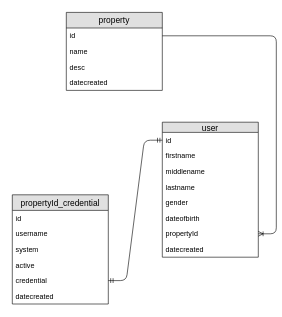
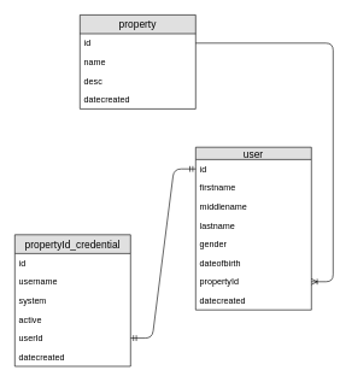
  <mxCell id="0" />
  <mxCell id="1" parent="0" />
  <mxCell id="2" value="property" style="swimlane;fontStyle=0;childLayout=stackLayout;horizontal=1;startSize=26;fillColor=#e0e0e0;horizontalStack=0;resizeParent=1;resizeParentMax=0;resizeLast=0;collapsible=1;marginBottom=0;swimlaneFillColor=#ffffff;align=center;fontSize=14;" parent="1" vertex="1"><mxGeometry x="110" y="20" width="160" height="130" as="geometry" /></mxCell>
  <mxCell id="3" value="id" style="text;strokeColor=none;fillColor=none;spacingLeft=4;spacingRight=4;overflow=hidden;rotatable=0;points=[[0,0.5],[1,0.5]];portConstraint=eastwest;fontSize=12;" parent="2" vertex="1"><mxGeometry y="26" width="160" height="26" as="geometry" /></mxCell>
  <mxCell id="4" value="name" style="text;strokeColor=none;fillColor=none;spacingLeft=4;spacingRight=4;overflow=hidden;rotatable=0;points=[[0,0.5],[1,0.5]];portConstraint=eastwest;fontSize=12;" parent="2" vertex="1"><mxGeometry y="52" width="160" height="26" as="geometry" /></mxCell>
  <mxCell id="5" value="desc" style="text;strokeColor=none;fillColor=none;spacingLeft=4;spacingRight=4;overflow=hidden;rotatable=0;points=[[0,0.5],[1,0.5]];portConstraint=eastwest;fontSize=12;" parent="2" vertex="1"><mxGeometry y="78" width="160" height="26" as="geometry" /></mxCell>
  <mxCell id="6" value="datecreated" style="text;strokeColor=none;fillColor=none;spacingLeft=4;spacingRight=4;overflow=hidden;rotatable=0;points=[[0,0.5],[1,0.5]];portConstraint=eastwest;fontSize=12;" vertex="1" parent="2"><mxGeometry y="104" width="160" height="26" as="geometry" /></mxCell>
  <mxCell id="7" value="user" style="swimlane;fontStyle=0;childLayout=stackLayout;horizontal=1;startSize=17;fillColor=#e0e0e0;horizontalStack=0;resizeParent=1;resizeParentMax=0;resizeLast=0;collapsible=1;marginBottom=0;swimlaneFillColor=#ffffff;align=center;fontSize=14;" parent="1" vertex="1"><mxGeometry x="270" y="203" width="160" height="225" as="geometry"><mxRectangle x="340" y="522" width="60" height="26" as="alternateBounds" /></mxGeometry></mxCell>
  <mxCell id="8" value="id" style="text;strokeColor=none;fillColor=none;spacingLeft=4;spacingRight=4;overflow=hidden;rotatable=0;points=[[0,0.5],[1,0.5]];portConstraint=eastwest;fontSize=12;" parent="7" vertex="1"><mxGeometry y="17" width="160" height="26" as="geometry" /></mxCell>
  <mxCell id="9" value="firstname" style="text;strokeColor=none;fillColor=none;spacingLeft=4;spacingRight=4;overflow=hidden;rotatable=0;points=[[0,0.5],[1,0.5]];portConstraint=eastwest;fontSize=12;" parent="7" vertex="1"><mxGeometry y="43" width="160" height="26" as="geometry" /></mxCell>
  <mxCell id="10" value="middlename" style="text;strokeColor=none;fillColor=none;spacingLeft=4;spacingRight=4;overflow=hidden;rotatable=0;points=[[0,0.5],[1,0.5]];portConstraint=eastwest;fontSize=12;" vertex="1" parent="7"><mxGeometry y="69" width="160" height="26" as="geometry" /></mxCell>
  <mxCell id="11" value="lastname" style="text;strokeColor=none;fillColor=none;spacingLeft=4;spacingRight=4;overflow=hidden;rotatable=0;points=[[0,0.5],[1,0.5]];portConstraint=eastwest;fontSize=12;" parent="7" vertex="1"><mxGeometry y="95" width="160" height="26" as="geometry" /></mxCell>
  <mxCell id="12" value="gender" style="text;strokeColor=none;fillColor=none;spacingLeft=4;spacingRight=4;overflow=hidden;rotatable=0;points=[[0,0.5],[1,0.5]];portConstraint=eastwest;fontSize=12;" vertex="1" parent="7"><mxGeometry y="121" width="160" height="26" as="geometry" /></mxCell>
  <mxCell id="13" value="dateofbirth" style="text;strokeColor=none;fillColor=none;spacingLeft=4;spacingRight=4;overflow=hidden;rotatable=0;points=[[0,0.5],[1,0.5]];portConstraint=eastwest;fontSize=12;" vertex="1" parent="7"><mxGeometry y="147" width="160" height="26" as="geometry" /></mxCell>
  <mxCell id="14" value="propertyId" style="text;strokeColor=none;fillColor=none;spacingLeft=4;spacingRight=4;overflow=hidden;rotatable=0;points=[[0,0.5],[1,0.5]];portConstraint=eastwest;fontSize=12;" parent="7" vertex="1"><mxGeometry y="173" width="160" height="26" as="geometry" /></mxCell>
  <mxCell id="15" value="datecreated" style="text;strokeColor=none;fillColor=none;spacingLeft=4;spacingRight=4;overflow=hidden;rotatable=0;points=[[0,0.5],[1,0.5]];portConstraint=eastwest;fontSize=12;" vertex="1" parent="7"><mxGeometry y="199" width="160" height="26" as="geometry" /></mxCell>
  <mxCell id="16" value="" style="edgeStyle=entityRelationEdgeStyle;fontSize=12;html=1;endArrow=ERoneToMany;exitX=1;exitY=0.5;exitDx=0;exitDy=0;" parent="1" source="3" target="14" edge="1"><mxGeometry width="100" height="100" relative="1" as="geometry"><mxPoint x="110" y="461" as="sourcePoint" /><mxPoint x="530" y="281" as="targetPoint" /></mxGeometry></mxCell>
  <mxCell id="17" value="propertyId_credential" style="swimlane;fontStyle=0;childLayout=stackLayout;horizontal=1;startSize=26;fillColor=#e0e0e0;horizontalStack=0;resizeParent=1;resizeParentMax=0;resizeLast=0;collapsible=1;marginBottom=0;swimlaneFillColor=#ffffff;align=center;fontSize=14;" vertex="1" parent="1"><mxGeometry x="20" y="324" width="160" height="182" as="geometry" /></mxCell>
  <mxCell id="18" value="id" style="text;strokeColor=none;fillColor=none;spacingLeft=4;spacingRight=4;overflow=hidden;rotatable=0;points=[[0,0.5],[1,0.5]];portConstraint=eastwest;fontSize=12;" vertex="1" parent="17"><mxGeometry y="26" width="160" height="26" as="geometry" /></mxCell>
  <mxCell id="19" value="username" style="text;strokeColor=none;fillColor=none;spacingLeft=4;spacingRight=4;overflow=hidden;rotatable=0;points=[[0,0.5],[1,0.5]];portConstraint=eastwest;fontSize=12;" vertex="1" parent="17"><mxGeometry y="52" width="160" height="26" as="geometry" /></mxCell>
  <mxCell id="20" value="system" style="text;strokeColor=none;fillColor=none;spacingLeft=4;spacingRight=4;overflow=hidden;rotatable=0;points=[[0,0.5],[1,0.5]];portConstraint=eastwest;fontSize=12;" vertex="1" parent="17"><mxGeometry y="78" width="160" height="26" as="geometry" /></mxCell>
  <mxCell id="21" value="active" style="text;strokeColor=none;fillColor=none;spacingLeft=4;spacingRight=4;overflow=hidden;rotatable=0;points=[[0,0.5],[1,0.5]];portConstraint=eastwest;fontSize=12;" vertex="1" parent="17"><mxGeometry y="104" width="160" height="26" as="geometry" /></mxCell>
- <mxCell id="22" value="credential" style="text;strokeColor=none;fillColor=none;spacingLeft=4;spacingRight=4;overflow=hidden;rotatable=0;points=[[0,0.5],[1,0.5]];portConstraint=eastwest;fontSize=12;" vertex="1" parent="17"><mxGeometry y="130" width="160" height="26" as="geometry" /></mxCell>
+ <mxCell id="22" value="userId" style="text;strokeColor=none;fillColor=none;spacingLeft=4;spacingRight=4;overflow=hidden;rotatable=0;points=[[0,0.5],[1,0.5]];portConstraint=eastwest;fontSize=12;" vertex="1" parent="17"><mxGeometry y="130" width="160" height="26" as="geometry" /></mxCell>
  <mxCell id="23" value="datecreated" style="text;strokeColor=none;fillColor=none;spacingLeft=4;spacingRight=4;overflow=hidden;rotatable=0;points=[[0,0.5],[1,0.5]];portConstraint=eastwest;fontSize=12;" vertex="1" parent="17"><mxGeometry y="156" width="160" height="26" as="geometry" /></mxCell>
  <mxCell id="24" value="" style="edgeStyle=entityRelationEdgeStyle;fontSize=12;html=1;endArrow=ERmandOne;startArrow=ERmandOne;" edge="1" parent="1" source="22"><mxGeometry width="100" height="100" relative="1" as="geometry"><mxPoint x="180" y="333" as="sourcePoint" /><mxPoint x="270" y="233" as="targetPoint" /></mxGeometry></mxCell>
